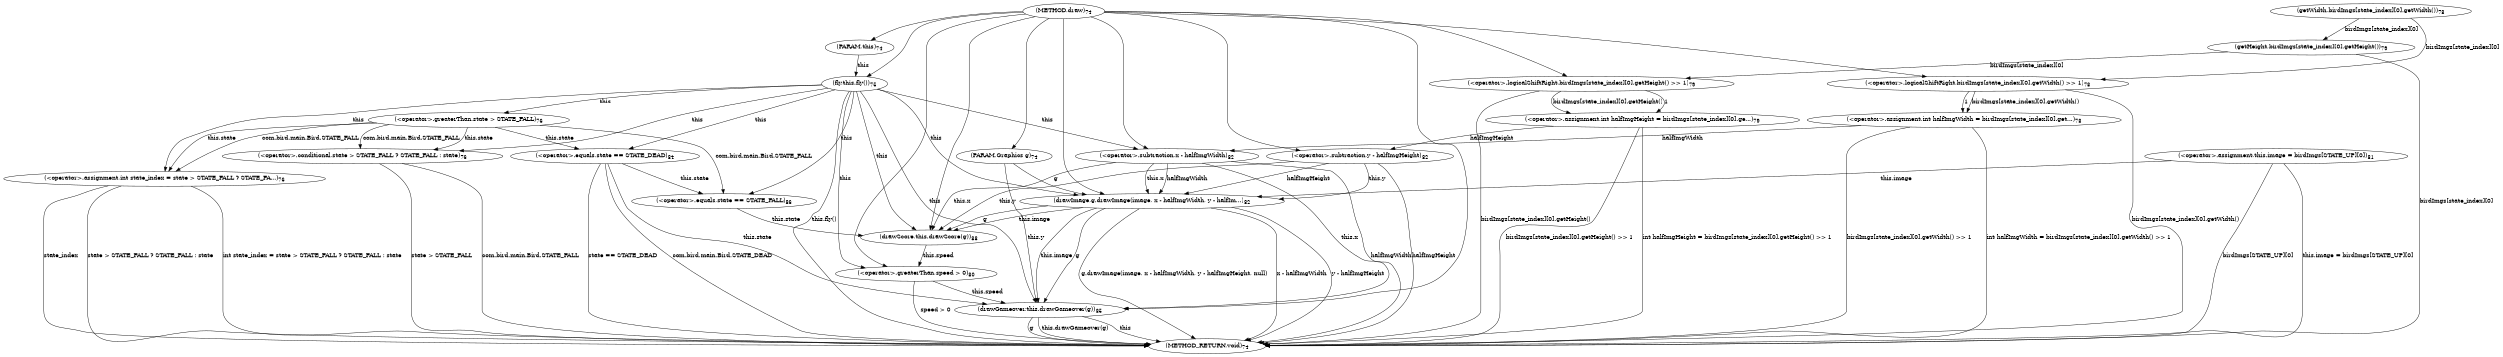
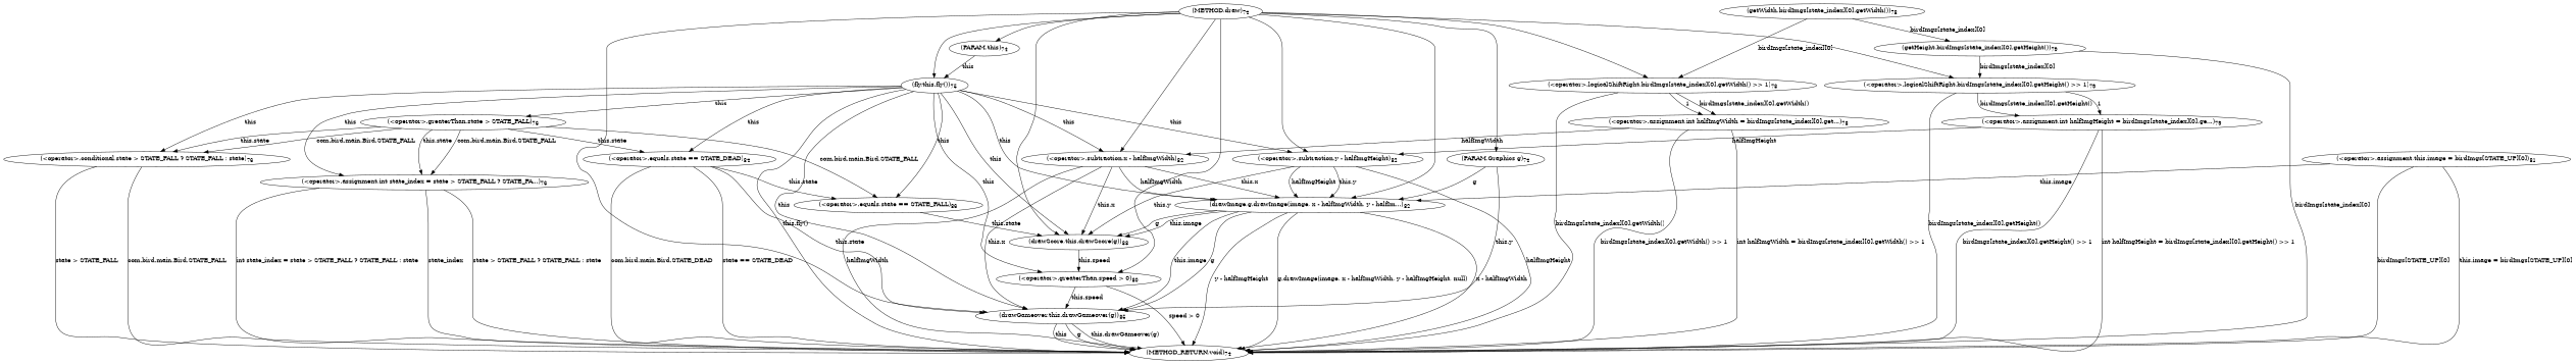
  digraph {
    n1 [label=<(METHOD,draw)<SUB>74</SUB>>]
    n2 [label=<(PARAM,this)<SUB>74</SUB>>]
    n3 [label=<(PARAM,Graphics g)<SUB>74</SUB>>]
    n4 [label=<(fly,this.fly())<SUB>75</SUB>>]
    n5 [label=<(drawImage,g.drawImage(image, x - halfImgWidth, y - halfIm...)<SUB>82</SUB>>]
    n6 [label=<(&lt;operator&gt;.greaterThan,speed &gt; 0)<SUB>80</SUB>>]
    n7 [label=<(&lt;operator&gt;.logicalShiftRight,birdImgs[state_index][0].getWidth() &gt;&gt; 1)<SUB>78</SUB>>]
    n8 [label=<(&lt;operator&gt;.logicalShiftRight,birdImgs[state_index][0].getHeight() &gt;&gt; 1)<SUB>79</SUB>>]
    n9 [label=<(&lt;operator&gt;.subtraction,x - halfImgWidth)<SUB>82</SUB>>]
    n10 [label=<(&lt;operator&gt;.subtraction,y - halfImgHeight)<SUB>82</SUB>>]
    n11 [label=<(drawGameover,this.drawGameover(g))<SUB>85</SUB>>]
    n12 [label=<(drawScore,this.drawScore(g))<SUB>88</SUB>>]
    n13 [label=<(METHOD_RETURN,void)<SUB>74</SUB>>]
    n14 [label=<(&lt;operator&gt;.assignment,int state_index = state &gt; STATE_FALL ? STATE_FA...)<SUB>76</SUB>>]
    n15 [label=<(&lt;operator&gt;.equals,state == STATE_DEAD)<SUB>84</SUB>>]
    n16 [label=<(&lt;operator&gt;.conditional,state &gt; STATE_FALL ? STATE_FALL : state)<SUB>76</SUB>>]
    n17 [label=<(&lt;operator&gt;.greaterThan,state &gt; STATE_FALL)<SUB>76</SUB>>]
    n18 [label=<(&lt;operator&gt;.equals,state == STATE_FALL)<SUB>86</SUB>>]
    n19 [label=<(&lt;operator&gt;.assignment,int halfImgWidth = birdImgs[state_index][0].get...)<SUB>78</SUB>>]
    n20 [label=<(&lt;operator&gt;.assignment,int halfImgHeight = birdImgs[state_index][0].ge...)<SUB>79</SUB>>]
    n21 [label=<(&lt;operator&gt;.assignment,this.image = birdImgs[STATE_UP][0])<SUB>81</SUB>>]
    n22 [label=<(getWidth,birdImgs[state_index][0].getWidth())<SUB>78</SUB>>]
    n23 [label=<(getHeight,birdImgs[state_index][0].getHeight())<SUB>79</SUB>>]
    n1 -> n2
    n1 -> n3
    n1 -> n4
    n1 -> n5
    n1 -> n6
    n1 -> n7
    n1 -> n8
    n1 -> n9
    n1 -> n10
    n1 -> n11
    n1 -> n12
    n2 -> n4 [label=this]
    n3 -> n5 [label=g]
    n3 -> n11 [label="this.y"]
    n4 -> n5 [label=this]
    n4 -> n6 [label=this]
    n4 -> n9 [label=this]
+   n4 -> n10 [label=this]
    n4 -> n11 [label=this]
    n4 -> n12 [label=this]
    n4 -> n13 [label="this.fly()"]
    n4 -> n14 [label=this]
    n4 -> n15 [label=this]
    n4 -> n16 [label=this]
    n4 -> n17 [label=this]
    n4 -> n18 [label=this]
    n5 -> n11 [label="this.image"]
    n5 -> n11 [label=g]
    n5 -> n12 [label="this.image"]
    n5 -> n12 [label=g]
    n5 -> n13 [label="x - halfImgWidth"]
    n5 -> n13 [label="y - halfImgHeight"]
    n5 -> n13 [label="g.drawImage(image, x - halfImgWidth, y - halfImgHeight, null)"]
    n6 -> n11 [label="this.speed"]
    n6 -> n13 [label="speed &gt; 0"]
    n7 -> n13 [label="birdImgs[state_index][0].getWidth()"]
    n7 -> n19 [label="birdImgs[state_index][0].getWidth()"]
    n7 -> n19 [label=1]
    n8 -> n13 [label="birdImgs[state_index][0].getHeight()"]
    n8 -> n20 [label="birdImgs[state_index][0].getHeight()"]
    n8 -> n20 [label=1]
    n9 -> n5 [label="this.x"]
    n9 -> n5 [label=halfImgWidth]
    n9 -> n11 [label="this.x"]
    n9 -> n12 [label="this.x"]
    n9 -> n13 [label=halfImgWidth]
    n10 -> n5 [label="this.y"]
    n10 -> n5 [label=halfImgHeight]
    n10 -> n12 [label="this.y"]
    n10 -> n13 [label=halfImgHeight]
    n11 -> n13 [label=this]
    n11 -> n13 [label=g]
    n11 -> n13 [label="this.drawGameover(g)"]
    n12 -> n6 [label="this.speed"]
    n14 -> n13 [label=state_index]
    n14 -> n13 [label="state &gt; STATE_FALL ? STATE_FALL : state"]
    n14 -> n13 [label="int state_index = state &gt; STATE_FALL ? STATE_FALL : state"]
    n15 -> n11 [label="this.state"]
    n15 -> n13 [label="com.bird.main.Bird.STATE_DEAD"]
    n15 -> n13 [label="state == STATE_DEAD"]
    n15 -> n18 [label="this.state"]
    n16 -> n13 [label="state &gt; STATE_FALL"]
    n16 -> n13 [label="com.bird.main.Bird.STATE_FALL"]
    n17 -> n14 [label="com.bird.main.Bird.STATE_FALL"]
    n17 -> n14 [label="this.state"]
    n17 -> n15 [label="this.state"]
    n17 -> n16 [label="com.bird.main.Bird.STATE_FALL"]
    n17 -> n16 [label="this.state"]
    n17 -> n18 [label="com.bird.main.Bird.STATE_FALL"]
    n18 -> n12 [label="this.state"]
    n19 -> n9 [label=halfImgWidth]
    n19 -> n13 [label="birdImgs[state_index][0].getWidth() &gt;&gt; 1"]
    n19 -> n13 [label="int halfImgWidth = birdImgs[state_index][0].getWidth() &gt;&gt; 1"]
    n20 -> n10 [label=halfImgHeight]
    n20 -> n13 [label="birdImgs[state_index][0].getHeight() &gt;&gt; 1"]
    n20 -> n13 [label="int halfImgHeight = birdImgs[state_index][0].getHeight() &gt;&gt; 1"]
    n21 -> n5 [label="this.image"]
    n21 -> n13 [label="birdImgs[STATE_UP][0]"]
    n21 -> n13 [label="this.image = birdImgs[STATE_UP][0]"]
    n22 -> n7 [label="birdImgs[state_index][0]"]
    n22 -> n23 [label="birdImgs[state_index][0]"]
    n23 -> n8 [label="birdImgs[state_index][0]"]
    n23 -> n13 [label="birdImgs[state_index][0]"]
  }
